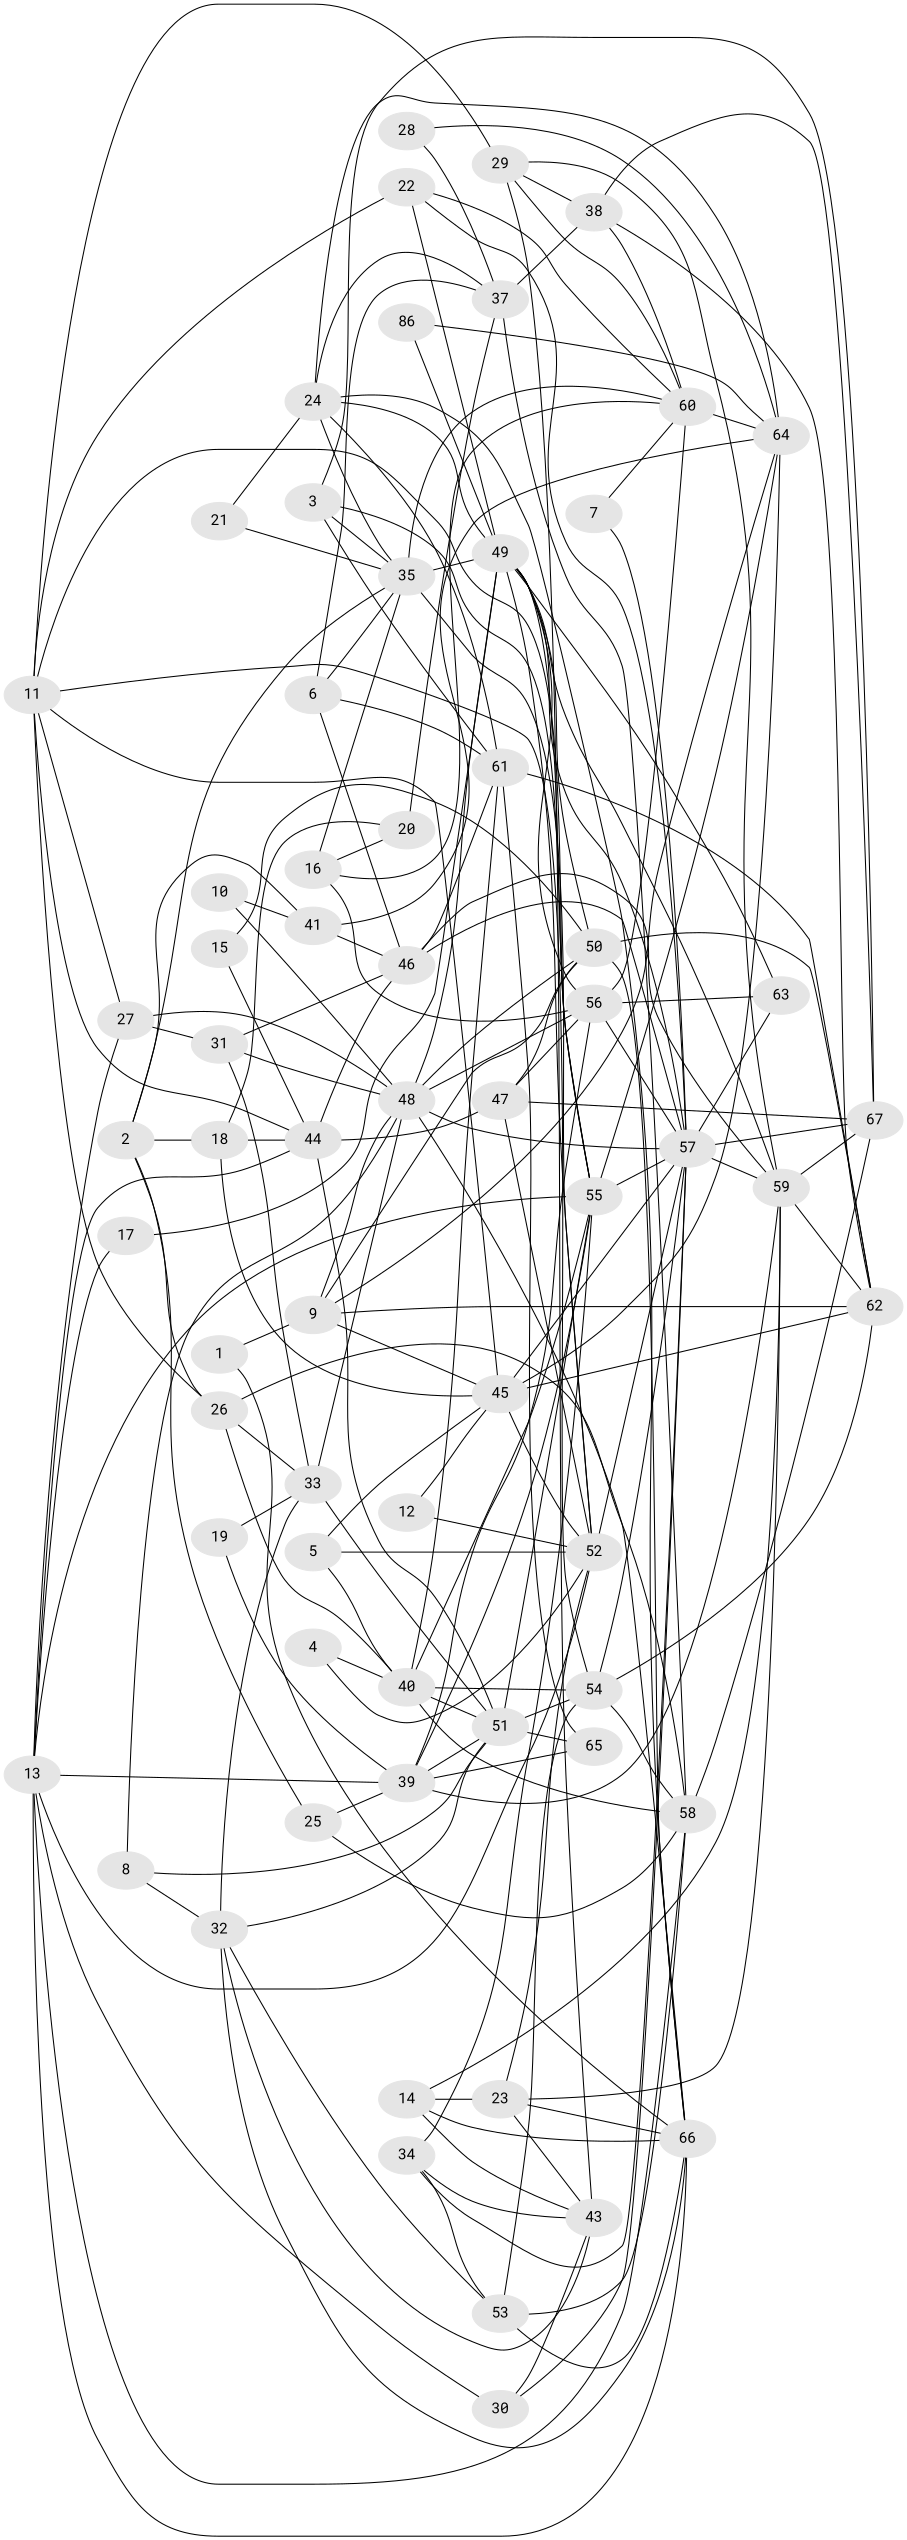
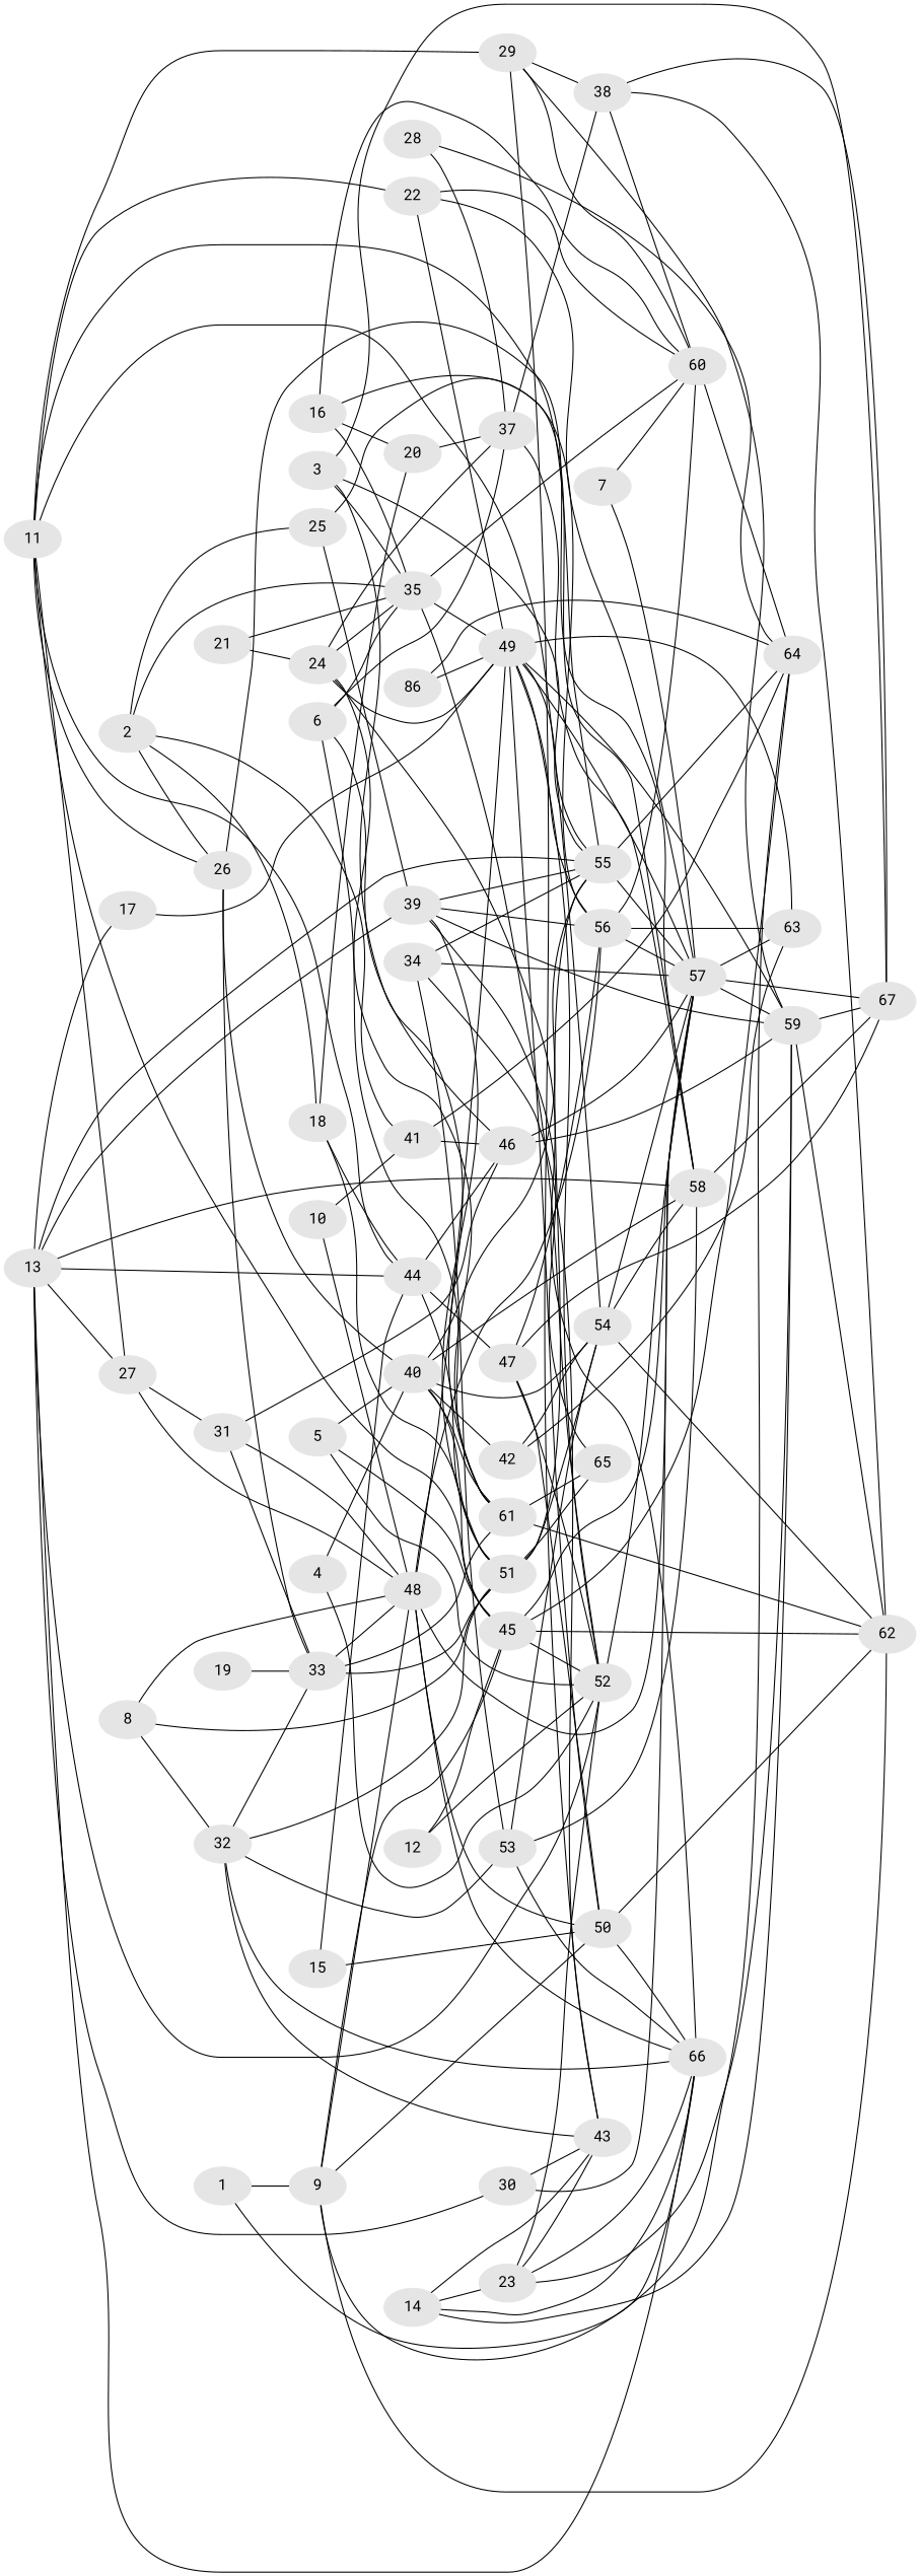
  graph {
    fontname="Roboto Mono"
    rankdir=LR
    node [color=gray90 fontname="Roboto Mono" style=filled]
    edge [fontname="Roboto Mono" weight=1.0]
    1
    9
    66
    45
    48
    50
    62
    64
    2
    18
    25
    26
    35
    41
    44
    20
    39
    58
    40
    33
    52
    60
    49
    46
    3
    55
    61
    67
    57
    65
    4
    51
    54
+   42
    5
    6
    37
    38
    59
    7
    63
    8
    32
    43
    53
    56
    10
    11
    22
    27
    29
    31
    47
    12
    13
    17
    30
    14
    23
    15
    16
    19
    21
    24
    28
    34
    n67 [label=86]
    1 -- 9
    1 -- 66
    9 -- 45
    9 -- 48
    9 -- 50 [weight=2.0]
    9 -- 62 [weight=3.0]
    9 -- 64
    45 -- 62
    45 -- 64
    45 -- 52
    45 -- 57
    48 -- 66
    48 -- 50
    48 -- 49 [weight=2.0]
    48 -- 57
    48 -- 56
    50 -- 66
    50 -- 62
    2 -- 18
    2 -- 25
    2 -- 26
    2 -- 35
    2 -- 41
    18 -- 45
    18 -- 44
    18 -- 20
    25 -- 39
    25 -- 58
    26 -- 58
    26 -- 40
    26 -- 33
    35 -- 52
    35 -- 60
    35 -- 49
    41 -- 64
    41 -- 46
    44 -- 46
    44 -- 51
    44 -- 47
    20 -- 37
    39 -- 55
    39 -- 65
    39 -- 51
    39 -- 59
    39 -- 56
    58 -- 67
    40 -- 58
    40 -- 55
    40 -- 61
    40 -- 51
    40 -- 54
+   40 -- 42
    33 -- 48
    33 -- 51
    52 -- 57
    60 -- 64
    49 -- 50
    49 -- 52
    49 -- 55
    49 -- 57
    49 -- 59
    49 -- 63
    49 -- 56
-   46 -- 61
+   33 -- 61
    46 -- 57
    46 -- 59
    3 -- 35
    3 -- 55
    3 -- 61
    3 -- 67
    55 -- 64
    55 -- 57
    61 -- 62
    61 -- 65
    57 -- 67
    57 -- 59
    57 -- 63
    4 -- 40
    4 -- 52
    51 -- 55
    51 -- 65
    51 -- 54
    54 -- 62
    54 -- 58
    54 -- 57
+   42 -- 54
+   42 -- 63
    5 -- 45
    5 -- 40
    5 -- 52
    6 -- 35
    6 -- 46
    6 -- 61
    6 -- 37
    37 -- 58
    37 -- 38
    38 -- 62
    38 -- 60
    38 -- 67
    59 -- 62
    59 -- 67
    7 -- 60
    7 -- 57
    8 -- 48
    8 -- 51
    8 -- 32
    32 -- 66
    32 -- 33
    32 -- 51
    32 -- 43
    32 -- 53
    53 -- 66
    53 -- 58
    53 -- 54
    56 -- 60
    56 -- 57
    56 -- 63 [weight=2.0]
    10 -- 48 [weight=2.0]
    10 -- 41
    11 -- 45
    11 -- 26
    11 -- 44
    11 -- 55
    11 -- 54
    11 -- 22
    11 -- 27
    11 -- 29
    22 -- 60
    22 -- 49
    22 -- 57
    27 -- 48
    27 -- 31
    29 -- 60
    29 -- 38
    29 -- 59
    29 -- 43
    31 -- 48
    31 -- 33
    31 -- 46
    47 -- 50
    47 -- 52
    47 -- 67
    47 -- 56
    12 -- 45
    12 -- 52
    13 -- 66
    13 -- 44
    13 -- 39
    13 -- 58
    13 -- 52
    13 -- 55
    13 -- 27
    13 -- 17
    13 -- 30
    17 -- 49
    30 -- 57
    30 -- 43
    14 -- 66
    14 -- 59
    14 -- 43
    14 -- 23
    23 -- 66
    23 -- 52
    23 -- 59
    23 -- 43
    15 -- 50
    15 -- 44
    16 -- 35
    16 -- 20
    16 -- 60
    16 -- 56
-   19 -- 39
    19 -- 33
    21 -- 35
    21 -- 24
    24 -- 66
-   24 -- 64
    24 -- 35
    24 -- 49
    24 -- 61
    24 -- 37
    28 -- 64
    28 -- 37
    34 -- 55
    34 -- 57
    34 -- 43
    34 -- 53
    n67 -- 64
    n67 -- 49
  }
